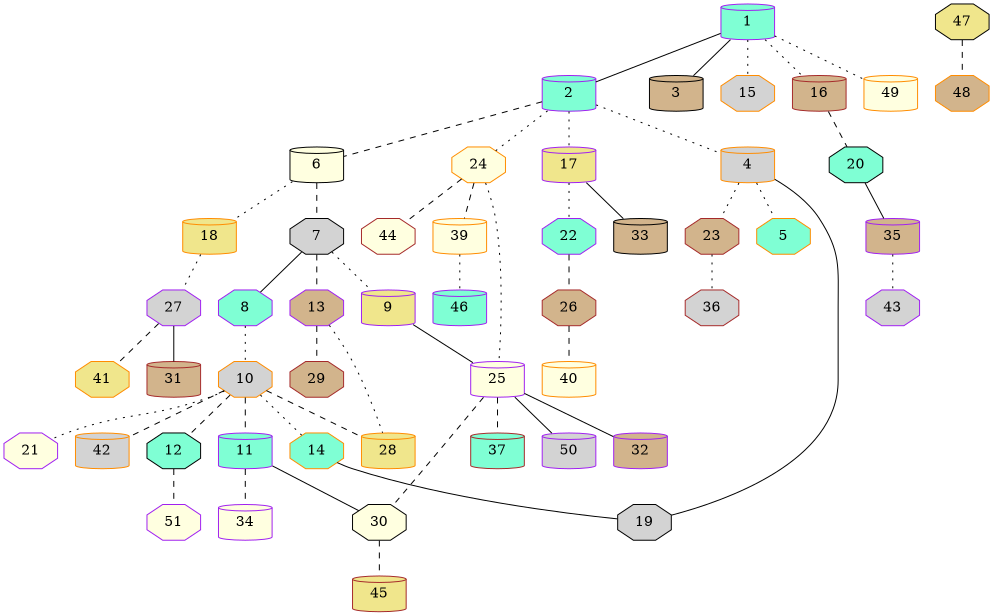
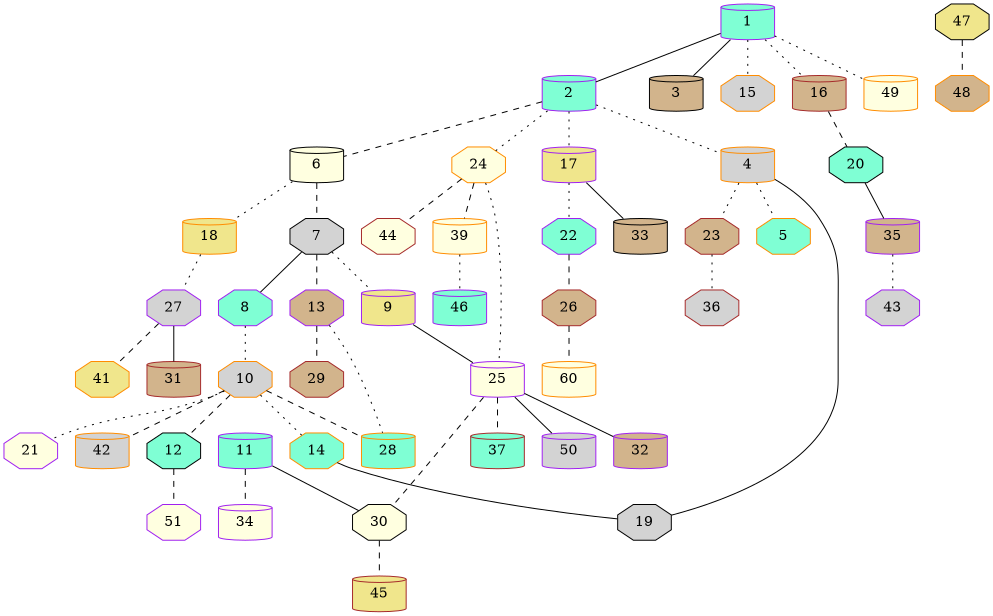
  graph {
    node [color=purple fillcolor=aquamarine shape=cylinder style=filled]
    edge [style=dotted]
    1
    2
    3 [color=black fillcolor=tan]
    15 [color=darkorange fillcolor=lightgrey shape=octagon]
    16 [color=brown fillcolor=tan]
    49 [color=darkorange fillcolor=lightyellow]
    4 [color=darkorange fillcolor=lightgrey]
    6 [color=black fillcolor=lightyellow]
    17 [fillcolor=khaki]
    24 [color=darkorange fillcolor=lightyellow shape=octagon]
    20 [color=black shape=octagon]
    5 [color=darkorange shape=octagon]
    19 [color=black fillcolor=lightgrey shape=octagon]
    23 [color=brown fillcolor=tan shape=octagon]
    7 [color=black fillcolor=lightgrey shape=octagon]
    18 [color=darkorange fillcolor=khaki]
    22 [shape=octagon]
    33 [color=black fillcolor=tan]
    25 [fillcolor=lightyellow]
    39 [color=darkorange fillcolor=lightyellow]
    44 [color=brown fillcolor=lightyellow shape=octagon]
    47 [color=black fillcolor=khaki shape=octagon]
    48 [color=darkorange fillcolor=tan shape=octagon]
    36 [color=brown fillcolor=lightgrey shape=octagon]
    8 [shape=octagon]
    9 [fillcolor=khaki]
    13 [fillcolor=tan shape=octagon]
    27 [fillcolor=lightgrey shape=octagon]
    10 [color=darkorange fillcolor=lightgrey shape=octagon]
-   28 [color=darkorange fillcolor=khaki]
+   28 [color=darkorange]
    29 [color=brown fillcolor=tan shape=octagon]
    11
    12 [color=black shape=octagon]
    14 [color=darkorange shape=octagon]
    21 [fillcolor=lightyellow shape=octagon]
    42 [color=darkorange fillcolor=lightgrey]
    30 [color=black fillcolor=lightyellow shape=octagon]
    32 [fillcolor=tan]
    37 [color=brown]
    50 [fillcolor=lightgrey]
    34 [fillcolor=lightyellow]
    51 [fillcolor=lightyellow shape=octagon]
    45 [color=brown fillcolor=khaki]
    35 [fillcolor=tan]
    26 [color=brown fillcolor=tan shape=octagon]
    31 [color=brown fillcolor=tan]
    41 [color=darkorange fillcolor=khaki shape=octagon]
    43 [fillcolor=lightgrey shape=octagon]
-   40 [color=darkorange fillcolor=lightyellow]
+   40 [color=darkorange fillcolor=lightyellow label=60]
    46
    1 -- 2 [style=solid]
    1 -- 3 [style=solid]
    1 -- 15
    1 -- 16
    1 -- 49
    2 -- 4
    2 -- 6 [style=dashed]
    2 -- 17
    2 -- 24
    16 -- 20 [style=dashed]
    4 -- 5
    4 -- 19 [style=solid]
    4 -- 23
    6 -- 7 [style=dashed]
    6 -- 18
    17 -- 22
    17 -- 33 [style=solid]
    24 -- 25
    24 -- 39 [style=dashed]
    24 -- 44 [style=dashed]
    20 -- 35 [style=solid]
    23 -- 36
    7 -- 8 [style=solid]
    7 -- 9
    7 -- 13 [style=dashed]
    18 -- 27
    22 -- 26 [style=dashed]
    25 -- 30 [style=dashed]
    25 -- 32 [style=solid]
    25 -- 37 [style=dashed]
    25 -- 50 [style=solid]
    39 -- 46
    47 -- 48 [style=dashed]
    8 -- 10
    9 -- 25 [style=solid]
    13 -- 28
    13 -- 29 [style=dashed]
    27 -- 31 [style=solid]
    27 -- 41 [style=dashed]
    10 -- 28 [style=dashed]
-   10 -- 11 [style=dashed]
    10 -- 12 [style=dashed]
    10 -- 14
    10 -- 21
    10 -- 42 [style=dashed]
    11 -- 30 [style=solid]
    11 -- 34 [style=dashed]
    12 -- 51 [style=dashed]
    14 -- 19 [style=solid]
    30 -- 45 [style=dashed]
    35 -- 43
    26 -- 40 [style=dashed]
  }
